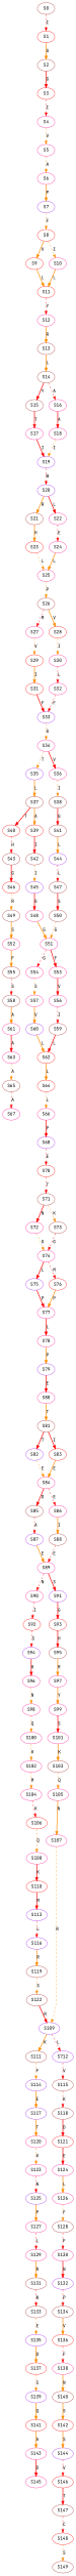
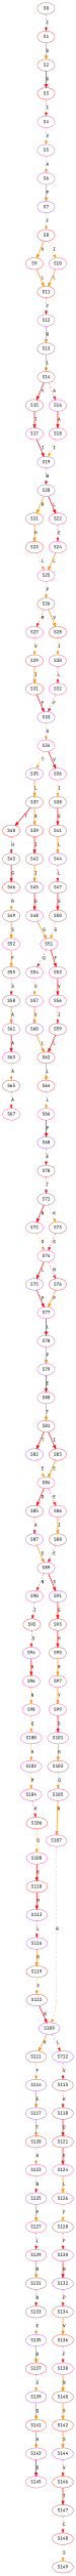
  strict digraph {
    fontname="JetBrains Mono"
    node [color=deeppink fontname="JetBrains Mono"]
    edge [color=darkorange fontname="JetBrains Mono" style=bold]
    S0 [color=brown]
    S1 [color=red]
    S2 [color=brown]
    S3 [color=red]
    S4
    S5
    S6
    S7 [color=purple]
    S8 [color=red]
    S9 [color=red]
    S10
    S11 [color=red]
    S12
    S13 [color=brown]
    S14 [color=brown]
    S15 [color=brown]
    S16
    S17
    S18
    S19 [color=purple]
    S20 [color=purple]
    S21 [color=brown]
    S22
    S23 [color=red]
    S24
    S25
    S26 [color=brown]
    S27
    S28 [color=red]
    S29 [color=red]
    S30
    S31 [color=red]
    S32
    S33 [color=purple]
    S34
    S35 [color=purple]
    S36
    S37 [color=brown]
    S38 [color=brown]
    S39 [color=red]
    S40 [color=red]
    S41 [color=brown]
    S42 [color=brown]
    S43 [color=brown]
    S44 [color=purple]
    S45 [color=purple]
    S46 [color=red]
    S47 [color=brown]
    S48
    S49 [color=brown]
    S50 [color=brown]
    S51
    S52
    S53
    S54
    S55 [color=brown]
    S56
    S57
    S58 [color=brown]
    S59 [color=brown]
    S60 [color=purple]
    S61
    S62 [color=red]
    S63
    S64 [color=red]
    S65 [color=brown]
    S66
    S67
    S68 [color=purple]
    S70 [color=red]
    S71 [color=brown]
    S72
    S73 [color=brown]
    S74
    S75 [color=purple]
    S76 [color=red]
    S77
    S78
    S79 [color=purple]
    S80
    S81 [color=brown]
    S82 [color=purple]
    S83 [color=red]
    S84
    S85 [color=brown]
    S86
    S87 [color=purple]
    S88 [color=brown]
    S89
    S90
    S91 [color=purple]
    S92 [color=red]
    S93 [color=red]
    S94 [color=purple]
    S95 [color=brown]
    S96
    S97
    S98
    S99
    S100
    S101
    S102
    S103 [color=brown]
    S104
    S105
    S106 [color=red]
    S107
    S108
    S109 [color=purple]
    S110 [color=red]
    S111 [color=brown]
    n112 [color=purple label=S712]
    S113 [color=purple]
    S114 [color=purple]
    S115 [color=brown]
    S116 [color=purple]
    S117 [color=purple]
    S118 [color=brown]
    S119 [color=brown]
-   S120
+   S120 [color=red]
    S121 [color=red]
    S122 [color=brown]
    S123
    S124
    S125 [color=purple]
    S126
    S127
    S128 [color=brown]
    S129
    S130
    S131 [color=brown]
    S132 [color=purple]
    S133 [color=brown]
    S134 [color=brown]
    S135 [color=purple]
    S136 [color=red]
    S137 [color=red]
    S138
    S139 [color=purple]
    S140 [color=brown]
    S141 [color=red]
    S142 [color=red]
    S143
    S144 [color=purple]
    S145
    S146 [color=red]
    S147 [color=brown]
    S148 [color=red]
    S149 [color=brown]
    S0 -> S1 [color=red label=I style=dashed]
    S1 -> S2 [label=G]
    S2 -> S3 [color=red label=G]
    S3 -> S4 [color=red label=I style=dashed]
    S4 -> S5 [label=V style=dashed]
    S5 -> S6 [label=A style=dashed]
    S6 -> S7 [label=P]
    S7 -> S8 [label=F style=dashed]
    S8 -> S9 [label=V]
    S8 -> S10 [label=I style=dashed]
    S9 -> S11 [label=L]
    S10 -> S11 [label=L]
    S11 -> S12 [color=red label=Y style=dashed]
    S12 -> S13 [label=R]
    S13 -> S14 [label=L]
    S14 -> S15 [color=red label=Y]
    S14 -> S16 [color=red label=A style=dashed]
    S15 -> S17 [color=red label=T]
    S16 -> S18 [color=red label=A]
    S17 -> S19 [color=red label=I]
    S18 -> S19 [label=I style=dashed]
    S19 -> S20 [color=red label=W style=dashed]
    S20 -> S21 [label=R]
    S20 -> S22 [color=red label=L]
    S21 -> S23 [label=H]
    S22 -> S24 [color=red label=E style=dashed]
    S23 -> S25 [label=L style=dashed]
    S24 -> S25 [label=L]
    S25 -> S26 [label=P style=dashed]
    S26 -> S27 [color=red label=M style=dashed]
    S26 -> S28 [label=V]
    S27 -> S29 [label=V style=dashed]
    S28 -> S30 [label=I style=dashed]
    S29 -> S31 [label=I]
    S30 -> S32 [color=red label=L style=dashed]
    S31 -> S33 [color=red label=F]
    S32 -> S33 [color=red label=F style=dashed]
    S33 -> S34 [label=G style=dashed]
    S34 -> S35 [label=T style=dashed]
    S34 -> S36 [color=red label=V]
    S35 -> S37 [label=L]
    S36 -> S38 [label=I style=dashed]
    S37 -> S39 [label=A]
    S37 -> S40 [color=red label=T]
    S38 -> S41 [color=red label=G]
    S39 -> S42 [color=red label=I]
    S40 -> S43 [color=red label=H style=dashed]
    S41 -> S44 [label=L]
-   S42 -> S45 [label=I style=dashed]
+   S42 -> S45 [label=I]
    S43 -> S46 [color=red label=G]
    S44 -> S47 [color=red label=L style=dashed]
    S45 -> S48 [color=red label=G]
    S46 -> S49 [label=R style=dashed]
    S47 -> S50 [color=red label=S]
    S48 -> S51 [label=G]
    S49 -> S52 [label=S]
    S50 -> S51 [label=G style=dashed]
    S51 -> S53 [color=red label=F]
    S51 -> S54 [color=red label=G style=dashed]
    S52 -> S55 [label=F]
    S53 -> S56 [color=red label=V]
    S54 -> S57 [label=S style=dashed]
    S55 -> S58 [color=red label=S style=dashed]
    S56 -> S59 [color=red label=I style=dashed]
    S57 -> S60 [label=V]
    S58 -> S61 [label=A]
    S59 -> S62 [color=red label=L]
    S60 -> S62 [label=L]
    S61 -> S63 [color=red label=A]
    S62 -> S64 [label=L]
    S63 -> S65 [label=A style=dashed]
    S64 -> S66 [label=L style=dashed]
    S65 -> S67 [color=red label=A style=dashed]
    S66 -> S68 [color=red label=P]
    S68 -> S70 [color=red label=E style=dashed]
    S70 -> S71 [color=red label=T style=dashed]
    S71 -> S72 [color=red label=N]
    S71 -> S73 [label=K style=dashed]
    S72 -> S74 [label=G style=dashed]
    S73 -> S74 [color=red label=G style=dashed]
    S74 -> S75 [color=red label=L]
    S74 -> S76 [color=red label=M style=dashed]
    S75 -> S77 [color=red label=P]
    S76 -> S77 [label=P]
    S77 -> S78 [color=red label=L]
    S78 -> S79 [label=P]
    S79 -> S80 [color=red label=E]
    S80 -> S81 [label=T]
    S81 -> S82 [color=red label=T]
    S81 -> S83 [color=red label=I]
    S82 -> S84 [label=E style=dashed]
    S83 -> S84 [label=E]
    S84 -> S85 [color=red label=D]
    S84 -> S86 [color=red label=E style=dashed]
    S85 -> S87 [color=red label=A style=dashed]
    S86 -> S88 [label=I]
    S87 -> S89 [label=E]
    S88 -> S89 [color=red label=E style=dashed]
    S89 -> S90 [color=red label=N style=dashed]
    S89 -> S91 [color=red label=S]
    S90 -> S92 [color=red label=I style=dashed]
    S91 -> S93 [color=red label=G]
    S92 -> S94 [color=red label=S style=dashed]
    S93 -> S95 [color=red label=H]
    S94 -> S96 [color=red label=K]
    S95 -> S97 [label=R]
    S96 -> S98 [label=N style=dashed]
    S97 -> S99 [label=Y]
    S98 -> S100 [label=Q style=dashed]
    S99 -> S101 [color=red label=S]
    S100 -> S102 [label=K style=dashed]
    S101 -> S103 [label=K]
    S102 -> S104 [label=M style=dashed]
    S103 -> S105 [label=Q style=dashed]
    S104 -> S106 [color=red label=K style=dashed]
    S105 -> S107 [label=N]
    S106 -> S108 [label=Q style=dashed]
    S107 -> S109 [label=R style=dashed]
    S108 -> S110 [color=red label=K]
    S109 -> S111 [label=K]
    S109 -> n112 [color=red label=L style=dashed]
    S110 -> S113 [color=red label=M]
    S111 -> S114 [label=F style=dashed]
    n112 -> S115 [color=red label=V style=dashed]
    S113 -> S116 [color=red label=L style=dashed]
    S114 -> S117 [label=E]
    S115 -> S118 [color=red label=K style=dashed]
    S116 -> S119 [label=R]
    S117 -> S120 [label=T]
    S118 -> S121 [color=red label=D]
    S119 -> S122 [label=S style=dashed]
    S120 -> S123 [label=K style=dashed]
    S121 -> S124 [color=red label=E]
    S122 -> S109 [color=red label=R]
    S123 -> S125 [color=red label=N style=dashed]
    S124 -> S126 [label=L]
    S125 -> S127 [label=P]
    S126 -> S128 [label=F style=dashed]
    S127 -> S129 [color=red label=L style=dashed]
    S128 -> S130 [color=red label=F style=dashed]
    S129 -> S131 [label=R]
    S130 -> S132 [color=red label=N]
    S131 -> S133 [color=red label=N style=dashed]
    S132 -> S134 [color=red label=P style=dashed]
    S133 -> S135 [label=E style=dashed]
    S134 -> S136 [label=V]
    S135 -> S137 [label=D]
    S136 -> S138 [color=red label=F style=dashed]
    S137 -> S139 [label=S style=dashed]
    S138 -> S140 [label=N]
    S139 -> S141 [label=Q]
    S140 -> S142 [label=S]
    S141 -> S143 [label=A]
    S142 -> S144 [label=S]
    S143 -> S145 [color=red label=D]
    S144 -> S146 [color=red label=V style=dashed]
    S146 -> S147 [color=red label=T]
    S147 -> S148 [color=red label=C style=dashed]
    S148 -> S149 [label=S style=dashed]
  }
